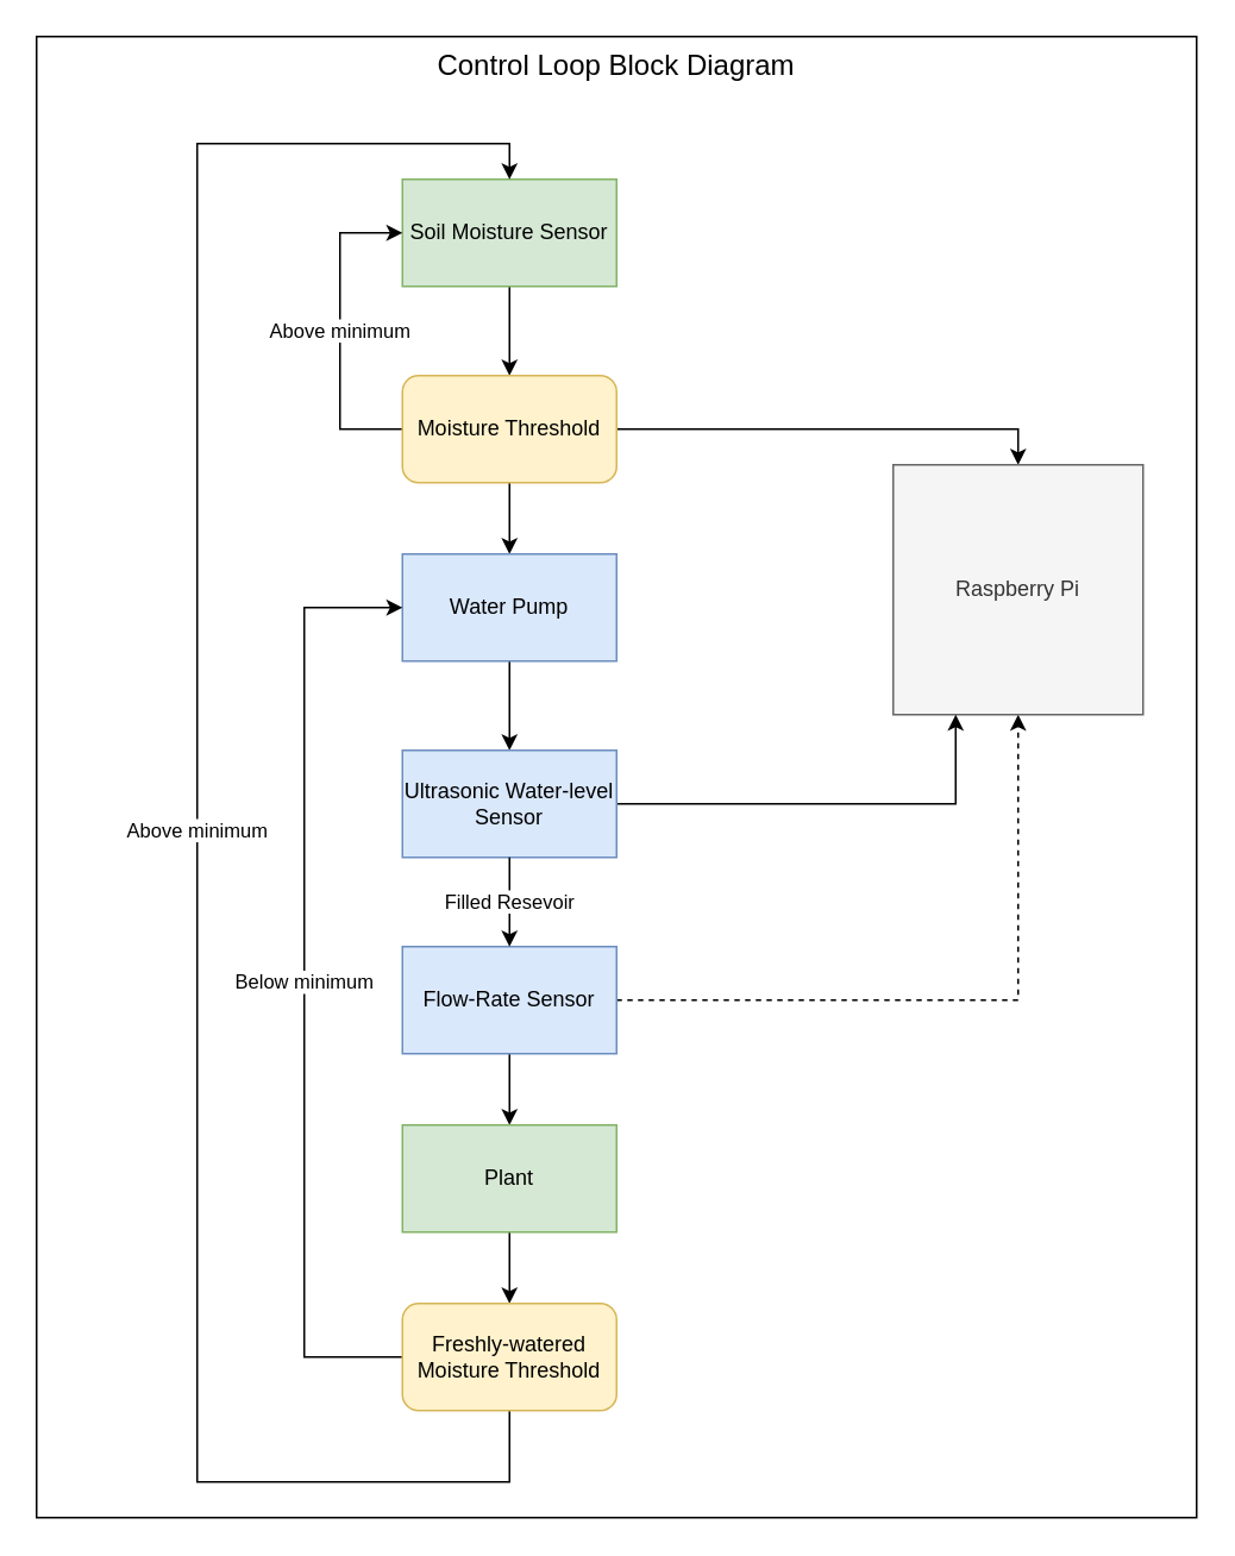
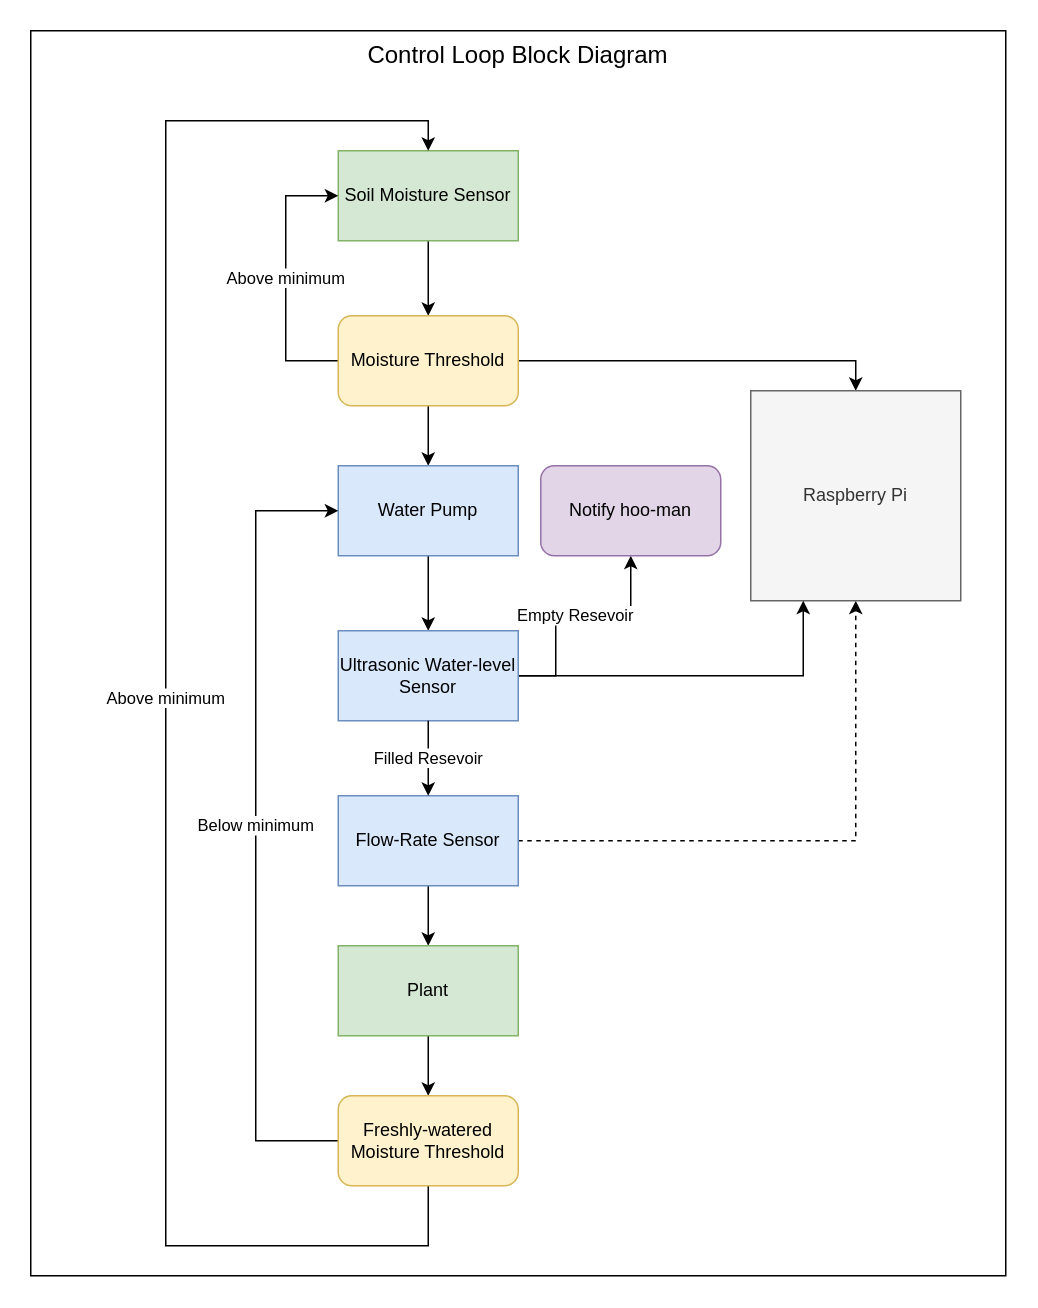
  <mxCell id="0" />
  <mxCell id="1" parent="0" />
  <mxCell id="2" value="Control Loop Block Diagram" style="rounded=0;whiteSpace=wrap;html=1;verticalAlign=top;fontSize=16;" parent="1" vertex="1"><mxGeometry x="20" y="20" width="650" height="830" as="geometry" /></mxCell>
  <mxCell id="3" style="edgeStyle=orthogonalEdgeStyle;rounded=0;orthogonalLoop=1;jettySize=auto;html=1;exitX=0.5;exitY=1;exitDx=0;exitDy=0;entryX=0.5;entryY=0;entryDx=0;entryDy=0;" parent="1" source="4" target="8" edge="1"><mxGeometry relative="1" as="geometry" /></mxCell>
  <mxCell id="4" value="Soil Moisture Sensor" style="rounded=0;whiteSpace=wrap;html=1;fillColor=#d5e8d4;strokeColor=#82b366;" parent="1" vertex="1"><mxGeometry x="225" y="100" width="120" height="60" as="geometry" /></mxCell>
  <mxCell id="5" value="Above minimum" style="edgeStyle=orthogonalEdgeStyle;rounded=0;orthogonalLoop=1;jettySize=auto;html=1;exitX=0;exitY=0.5;exitDx=0;exitDy=0;entryX=0;entryY=0.5;entryDx=0;entryDy=0;" parent="1" source="8" target="4" edge="1"><mxGeometry relative="1" as="geometry"><Array as="points"><mxPoint x="190" y="240" /><mxPoint x="190" y="130" /></Array></mxGeometry></mxCell>
  <mxCell id="6" style="edgeStyle=orthogonalEdgeStyle;rounded=0;orthogonalLoop=1;jettySize=auto;html=1;exitX=0.5;exitY=1;exitDx=0;exitDy=0;entryX=0.5;entryY=0;entryDx=0;entryDy=0;" parent="1" source="8" target="13" edge="1"><mxGeometry relative="1" as="geometry" /></mxCell>
  <mxCell id="7" style="edgeStyle=orthogonalEdgeStyle;rounded=0;orthogonalLoop=1;jettySize=auto;html=1;exitX=1;exitY=0.5;exitDx=0;exitDy=0;entryX=0.5;entryY=0;entryDx=0;entryDy=0;" parent="1" source="8" target="16" edge="1"><mxGeometry relative="1" as="geometry" /></mxCell>
  <mxCell id="8" value="Moisture Threshold" style="rounded=1;whiteSpace=wrap;html=1;fillColor=#fff2cc;strokeColor=#d6b656;" parent="1" vertex="1"><mxGeometry x="225" y="210" width="120" height="60" as="geometry" /></mxCell>
  <mxCell id="9" style="edgeStyle=orthogonalEdgeStyle;rounded=0;orthogonalLoop=1;jettySize=auto;html=1;exitX=0.5;exitY=1;exitDx=0;exitDy=0;entryX=0.5;entryY=0;entryDx=0;entryDy=0;" parent="1" source="11" target="15" edge="1"><mxGeometry relative="1" as="geometry" /></mxCell>
  <mxCell id="10" style="edgeStyle=orthogonalEdgeStyle;rounded=0;orthogonalLoop=1;jettySize=auto;html=1;exitX=1;exitY=0.5;exitDx=0;exitDy=0;entryX=0.5;entryY=1;entryDx=0;entryDy=0;dashed=1;" parent="1" source="11" target="16" edge="1"><mxGeometry relative="1" as="geometry" /></mxCell>
  <mxCell id="11" value="Flow-Rate Sensor" style="rounded=0;whiteSpace=wrap;html=1;fillColor=#dae8fc;strokeColor=#6c8ebf;" parent="1" vertex="1"><mxGeometry x="225" y="530" width="120" height="60" as="geometry" /></mxCell>
  <mxCell id="12" style="edgeStyle=orthogonalEdgeStyle;rounded=0;orthogonalLoop=1;jettySize=auto;html=1;exitX=0.5;exitY=1;exitDx=0;exitDy=0;entryX=0.5;entryY=0;entryDx=0;entryDy=0;" parent="1" source="13" target="23" edge="1"><mxGeometry relative="1" as="geometry"><mxPoint x="710" y="410" as="targetPoint" /></mxGeometry></mxCell>
  <mxCell id="13" value="Water Pump " style="rounded=0;whiteSpace=wrap;html=1;fillColor=#dae8fc;strokeColor=#6c8ebf;" parent="1" vertex="1"><mxGeometry x="225" y="310" width="120" height="60" as="geometry" /></mxCell>
  <mxCell id="14" style="edgeStyle=orthogonalEdgeStyle;rounded=0;orthogonalLoop=1;jettySize=auto;html=1;exitX=0.5;exitY=1;exitDx=0;exitDy=0;entryX=0.5;entryY=0;entryDx=0;entryDy=0;" parent="1" source="15" target="19" edge="1"><mxGeometry relative="1" as="geometry" /></mxCell>
  <mxCell id="15" value="Plant" style="rounded=0;whiteSpace=wrap;html=1;fillColor=#d5e8d4;strokeColor=#82b366;" parent="1" vertex="1"><mxGeometry x="225" y="630" width="120" height="60" as="geometry" /></mxCell>
  <mxCell id="16" value="Raspberry Pi" style="whiteSpace=wrap;html=1;aspect=fixed;fillColor=#f5f5f5;strokeColor=#666666;fontColor=#333333;" parent="1" vertex="1"><mxGeometry x="500" y="260" width="140" height="140" as="geometry" /></mxCell>
  <mxCell id="17" value="Below minimum" style="edgeStyle=orthogonalEdgeStyle;rounded=0;orthogonalLoop=1;jettySize=auto;html=1;exitX=0;exitY=0.5;exitDx=0;exitDy=0;entryX=0;entryY=0.5;entryDx=0;entryDy=0;" parent="1" source="19" target="13" edge="1"><mxGeometry relative="1" as="geometry"><Array as="points"><mxPoint x="170" y="760" /><mxPoint x="170" y="340" /></Array></mxGeometry></mxCell>
  <mxCell id="18" value="Above minimum" style="edgeStyle=orthogonalEdgeStyle;rounded=0;orthogonalLoop=1;jettySize=auto;html=1;exitX=0.5;exitY=1;exitDx=0;exitDy=0;entryX=0.5;entryY=0;entryDx=0;entryDy=0;" parent="1" source="19" target="4" edge="1"><mxGeometry relative="1" as="geometry"><Array as="points"><mxPoint x="285" y="830" /><mxPoint x="110" y="830" /><mxPoint x="110" y="80" /><mxPoint x="285" y="80" /></Array></mxGeometry></mxCell>
  <mxCell id="19" value="Freshly-watered Moisture Threshold" style="rounded=1;whiteSpace=wrap;html=1;fillColor=#fff2cc;strokeColor=#d6b656;" parent="1" vertex="1"><mxGeometry x="225" y="730" width="120" height="60" as="geometry" /></mxCell>
  <mxCell id="20" style="edgeStyle=orthogonalEdgeStyle;rounded=0;orthogonalLoop=1;jettySize=auto;html=1;exitX=0.5;exitY=1;exitDx=0;exitDy=0;" edge="1" parent="1" source="2" target="2"><mxGeometry relative="1" as="geometry" /></mxCell>
+ <mxCell id="21" value="Empty Resevoir" style="edgeStyle=orthogonalEdgeStyle;rounded=0;orthogonalLoop=1;jettySize=auto;html=1;exitX=1;exitY=0.5;exitDx=0;exitDy=0;entryX=0.5;entryY=1;entryDx=0;entryDy=0;" edge="1" parent="1" source="23" target="25"><mxGeometry relative="1" as="geometry"><mxPoint x="393" y="380" as="targetPoint" /><Array as="points"><mxPoint x="370" y="450" /><mxPoint x="370" y="410" /><mxPoint x="420" y="410" /></Array></mxGeometry></mxCell>
  <mxCell id="22" style="edgeStyle=orthogonalEdgeStyle;rounded=0;orthogonalLoop=1;jettySize=auto;html=1;exitX=1;exitY=0.5;exitDx=0;exitDy=0;entryX=0.25;entryY=1;entryDx=0;entryDy=0;" edge="1" parent="1" source="23" target="16"><mxGeometry relative="1" as="geometry" /></mxCell>
  <mxCell id="23" value="Ultrasonic Water-level Sensor" style="rounded=0;whiteSpace=wrap;html=1;fillColor=#dae8fc;strokeColor=#6c8ebf;" vertex="1" parent="1"><mxGeometry x="225" y="420" width="120" height="60" as="geometry" /></mxCell>
  <mxCell id="24" value="Filled Resevoir" style="edgeStyle=orthogonalEdgeStyle;rounded=0;orthogonalLoop=1;jettySize=auto;html=1;exitX=0.5;exitY=1;exitDx=0;exitDy=0;entryX=0.5;entryY=0;entryDx=0;entryDy=0;" edge="1" parent="1" source="23" target="11"><mxGeometry relative="1" as="geometry"><mxPoint x="295" y="380" as="sourcePoint" /><mxPoint x="295" y="430" as="targetPoint" /></mxGeometry></mxCell>
+ <mxCell id="25" value="Notify hoo-man" style="rounded=1;whiteSpace=wrap;html=1;fillColor=#e1d5e7;strokeColor=#9673a6;" vertex="1" parent="1"><mxGeometry x="360" y="310" width="120" height="60" as="geometry" /></mxCell>
